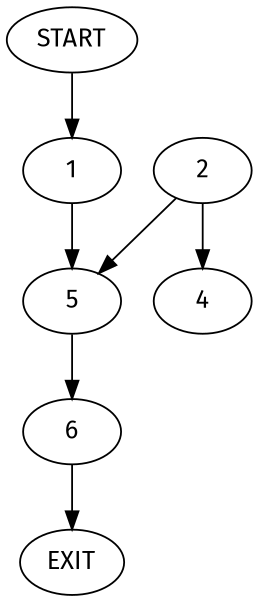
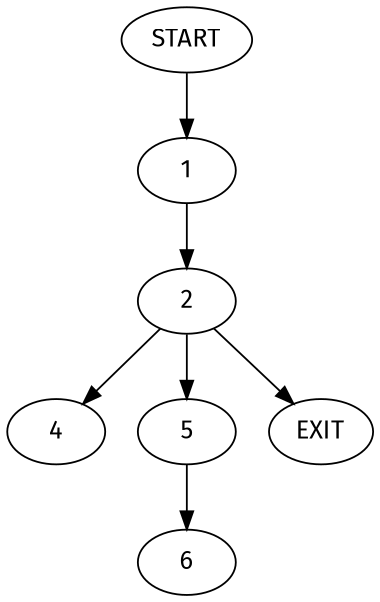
  digraph {
    fontname="Fira Sans"
    node [fontname="Fira Sans"]
    edge [fontname="Fira Sans"]
    n1 [label=START]
    1
    2
    4
    5
    6
    n7 [label=EXIT]
    n1 -> 1
-   1 -> 5
+   1 -> 2
    2 -> 4
    2 -> 5
    5 -> 6
-   6 -> n7
+   2 -> n7
  }
